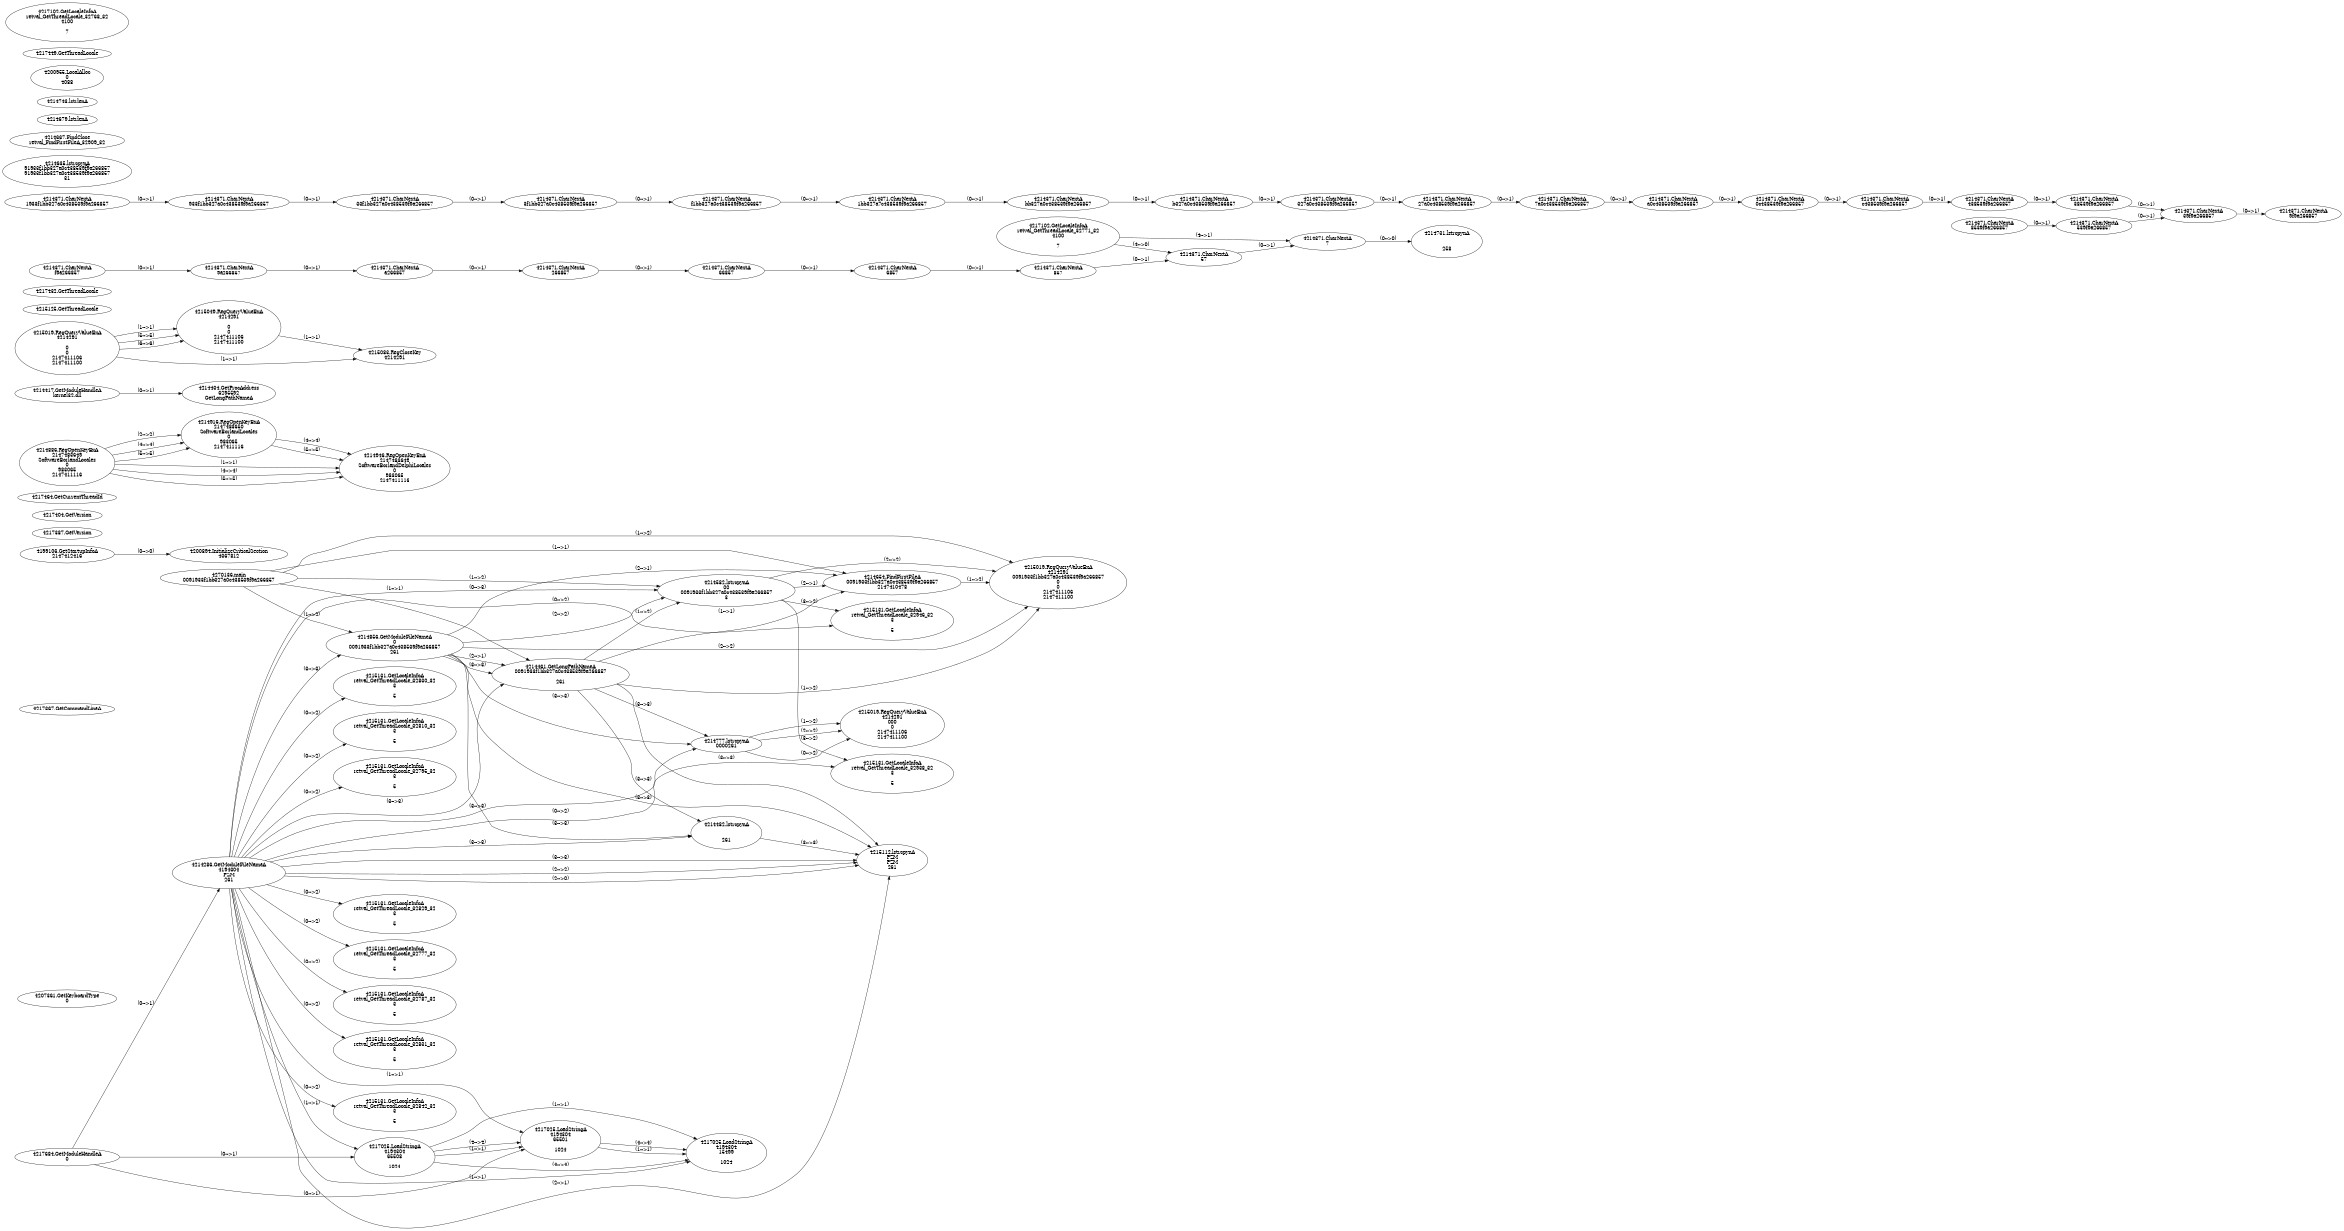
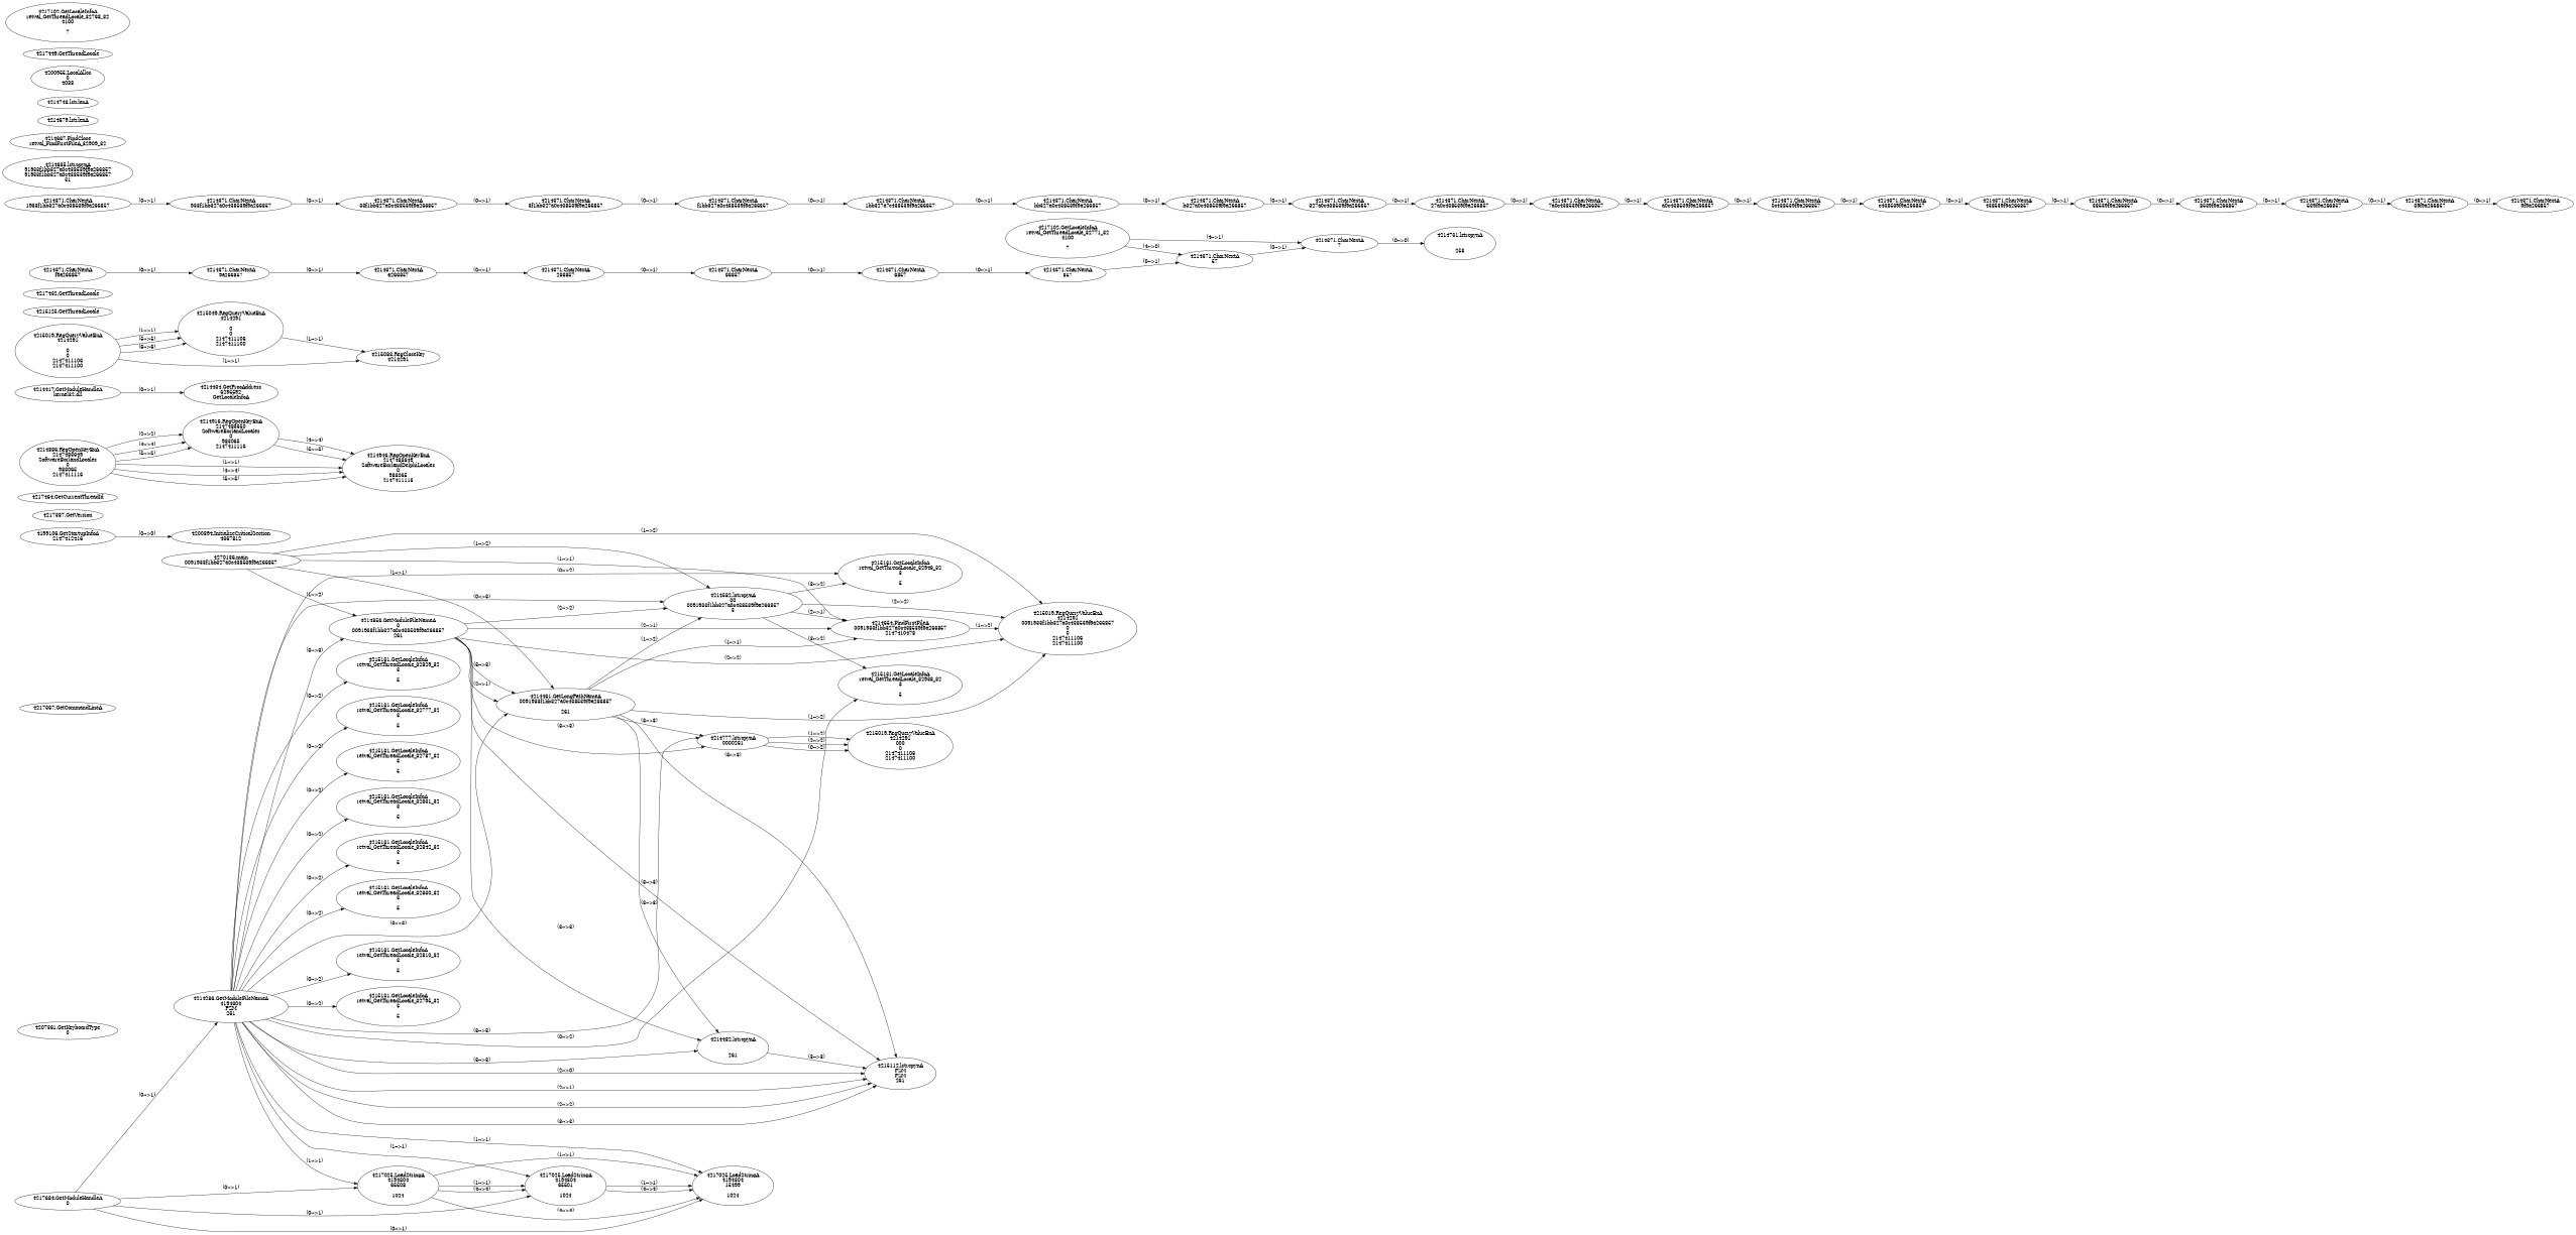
  digraph {
    fontname="DejaVu Serif"
    rankdir=LR
    node [fontname="DejaVu Serif"]
    edge [fontname="DejaVu Serif"]
    n1 [label="4270136.main\n0091933f1bb327a0c438539f9a266857"]
    n2 [label="4214856.GetModuleFileNameA\n0\n0091933f1bb327a0c438539f9a266857\n261"]
    n3 [label="4214461.GetLongPathNameA\n0091933f1bb327a0c438539f9a266857\n\n261"]
    n4 [label="4214582.lstrcpynA\n00\n0091933f1bb327a0c438539f9a266857\n3"]
    n5 [label="4214654.FindFirstFileA\n0091933f1bb327a0c438539f9a266857\n2147410478"]
    n6 [label="4215019.RegQueryValueExA\n4214291\n0091933f1bb327a0c438539f9a266857\n0\n0\n2147411106\n2147411100"]
    n7 [label="4214482.lstrcpynA\n\n\n261"]
    n8 [label="4215112.lstrcpynA\nPZM\nPZM\n261"]
    n9 [label="4214777.lstrcpynA\n0000261"]
    n10 [label="4215131.GetLocaleInfoA\nretval_GetThreadLocale_32946_32\n3\n\n5"]
    n11 [label="4215131.GetLocaleInfoA\nretval_GetThreadLocale_32938_32\n3\n\n5"]
    n12 [label="4217684.GetModuleHandleA\n0"]
    n13 [label="4214286.GetModuleFileNameA\n4194304\nPZM\n261"]
    n14 [label="4217025.LoadStringA\n4194304\n65508\n\n1024"]
    n15 [label="4217025.LoadStringA\n4194304\n65501\n\n1024"]
    n16 [label="4217025.LoadStringA\n4194304\n15499\n\n1024"]
    n17 [label="4215131.GetLocaleInfoA\nretval_GetThreadLocale_32829_32\n3\n\n5"]
    n18 [label="4215131.GetLocaleInfoA\nretval_GetThreadLocale_32777_32\n3\n\n5"]
    n19 [label="4215131.GetLocaleInfoA\nretval_GetThreadLocale_32787_32\n3\n\n5"]
    n20 [label="4215131.GetLocaleInfoA\nretval_GetThreadLocale_32831_32\n3\n\n5"]
    n21 [label="4215131.GetLocaleInfoA\nretval_GetThreadLocale_32842_32\n3\n\n5"]
    n22 [label="4215131.GetLocaleInfoA\nretval_GetThreadLocale_32830_32\n3\n\n5"]
    n23 [label="4215131.GetLocaleInfoA\nretval_GetThreadLocale_32810_32\n3\n\n5"]
    n24 [label="4215131.GetLocaleInfoA\nretval_GetThreadLocale_32795_32\n3\n\n5"]
    n25 [label="4207361.GetKeyboardType\n0"]
    n26 [label="4217367.GetCommandLineA\n"]
    n27 [label="4199106.GetStartupInfoA\n2147412416"]
    n28 [label="4200894.InitializeCriticalSection\n4367812"]
    n29 [label="4217387.GetVersion\n"]
-   n30 [label="4217404.GetVersion\n"]
    n31 [label="4217464.GetCurrentThreadId\n"]
    n32 [label="4215019.RegQueryValueExA\n4214291\n000\n0\n2147411106\n2147411100"]
    n33 [label="4214886.RegOpenKeyExA\n2147483649\nSoftware\Borland\Locales\n0\n983065\n2147411116"]
    n34 [label="4214916.RegOpenKeyExA\n2147483650\nSoftware\Borland\Locales\n0\n983065\n2147411116"]
    n35 [label="4214946.RegOpenKeyExA\n2147483649\nSoftware\Borland\Delphi\Locales\n0\n983065\n2147411116"]
    n36 [label="4214417.GetModuleHandleA\nkernel32.dll"]
-   n37 [label="4214434.GetProcAddress\n6295592\nGetLongPathNameA"]
+   n37 [label="4214434.GetProcAddress\n6295592\nGetLocaleInfoA"]
    n38 [label="4215019.RegQueryValueExA\n4214291\n\n0\n0\n2147411106\n2147411100"]
    n39 [label="4215049.RegQueryValueExA\n4214291\n\n0\n0\n2147411106\n2147411100"]
    n40 [label="4215083.RegCloseKey\n4214291"]
    n41 [label="4215125.GetThreadLocale\n"]
    n42 [label="4217432.GetThreadLocale\n"]
    n43 [label="4217102.GetLocaleInfoA\nretval_GetThreadLocale_32771_32\n4100\n\n7"]
    n44 [label="4214371.CharNextA\n57"]
    n45 [label="4214371.CharNextA\n7"]
    n46 [label="4214731.lstrcpynA\n\n\n258"]
    n47 [label="4214371.CharNextA\n1933f1bb327a0c438539f9a266857"]
    n48 [label="4214371.CharNextA\n933f1bb327a0c438539f9a266857"]
    n49 [label="4214371.CharNextA\n33f1bb327a0c438539f9a266857"]
    n50 [label="4214371.CharNextA\n3f1bb327a0c438539f9a266857"]
    n51 [label="4214371.CharNextA\nf1bb327a0c438539f9a266857"]
    n52 [label="4214371.CharNextA\n1bb327a7c438539f9a266857"]
    n53 [label="4214371.CharNextA\nbb327a0c438539f9a266857"]
    n54 [label="4214371.CharNextA\nb327a0c438539f9a266857"]
    n55 [label="4214371.CharNextA\n327a0c438539f9a266857"]
    n56 [label="4214371.CharNextA\n27a0c438539f9a266857"]
    n57 [label="4214371.CharNextA\n7a0c438539f9a266857"]
    n58 [label="4214371.CharNextA\na0c438539f9a266857"]
    n59 [label="4214371.CharNextA\n0c438539f9a266857"]
    n60 [label="4214371.CharNextA\nc438539f9a266857"]
    n61 [label="4214371.CharNextA\n438539f9a266857"]
    n62 [label="4214371.CharNextA\n38539f9a266857"]
    n63 [label="4214371.CharNextA\n8539f9a266857"]
    n64 [label="4214371.CharNextA\n539f9a266857"]
    n65 [label="4214371.CharNextA\n39f9a266857"]
    n66 [label="4214371.CharNextA\n9f9a266857"]
    n67 [label="4214371.CharNextA\nf9a266857"]
    n68 [label="4214371.CharNextA\n9a266857"]
    n69 [label="4214371.CharNextA\na266857"]
    n70 [label="4214371.CharNextA\n266857"]
    n71 [label="4214371.CharNextA\n66857"]
    n72 [label="4214371.CharNextA\n6857"]
    n73 [label="4214371.CharNextA\n857"]
    n74 [label="4214635.lstrcpynA\n91933f1bb327a0c438539f9a266857\n91933f1bb327a0c438539f9a266857\n31"]
    n75 [label="4214667.FindClose\nretval_FindFirstFileA_32909_32"]
    n76 [label="4214679.lstrlenA\n"]
    n77 [label="4214743.lstrlenA\n"]
    n78 [label="4200955.LocalAlloc\n0\n4088"]
    n79 [label="4217449.GetThreadLocale\n"]
    n80 [label="4217102.GetLocaleInfoA\nretval_GetThreadLocale_32768_32\n4100\n\n7"]
    n1 -> n2 [label="(1-->2)"]
    n1 -> n3 [label="(1-->1)"]
    n1 -> n4 [label="(1-->2)"]
    n1 -> n5 [label="(1-->1)"]
    n1 -> n6 [label="(1-->2)"]
    n2 -> n3 [label="(2-->1)"]
    n2 -> n3 [label="(3-->3)"]
    n2 -> n4 [label="(2-->2)"]
    n2 -> n5 [label="(2-->1)"]
    n2 -> n6 [label="(2-->2)"]
    n2 -> n7 [label="(3-->3)"]
    n2 -> n8 [label="(3-->3)"]
    n2 -> n9 [label="(3-->3)"]
    n3 -> n4 [label="(1-->2)"]
    n3 -> n5 [label="(1-->1)"]
    n3 -> n6 [label="(1-->2)"]
    n3 -> n7 [label="(3-->3)"]
    n3 -> n8 [label="(3-->3)"]
    n3 -> n9 [label="(3-->3)"]
    n4 -> n5 [label="(2-->1)"]
    n4 -> n6 [label="(2-->2)"]
    n4 -> n10 [label="(3-->2)"]
    n4 -> n11 [label="(3-->2)"]
    n5 -> n6 [label="(1-->2)"]
    n7 -> n8 [label="(3-->3)"]
    n9 -> n32 [label="(1-->2)"]
    n9 -> n32 [label="(2-->2)"]
    n9 -> n32 [label="(0-->2)"]
    n12 -> n13 [label="(0-->1)"]
    n12 -> n14 [label="(0-->1)"]
    n12 -> n15 [label="(0-->1)"]
+   n12 -> n16 [label="(0-->1)"]
    n13 -> n2 [label="(3-->3)"]
    n13 -> n3 [label="(3-->3)"]
    n13 -> n4 [label="(0-->3)"]
    n13 -> n7 [label="(3-->3)"]
    n13 -> n8 [label="(2-->1)"]
    n13 -> n8 [label="(2-->2)"]
    n13 -> n8 [label="(3-->3)"]
    n13 -> n8 [label="(2-->0)"]
    n13 -> n9 [label="(3-->3)"]
    n13 -> n10 [label="(0-->2)"]
    n13 -> n11 [label="(0-->2)"]
    n13 -> n14 [label="(1-->1)"]
    n13 -> n15 [label="(1-->1)"]
    n13 -> n16 [label="(1-->1)"]
    n13 -> n17 [label="(0-->2)"]
    n13 -> n18 [label="(0-->2)"]
    n13 -> n19 [label="(0-->2)"]
    n13 -> n20 [label="(0-->2)"]
    n13 -> n21 [label="(0-->2)"]
    n13 -> n22 [label="(0-->2)"]
    n13 -> n23 [label="(0-->2)"]
    n13 -> n24 [label="(0-->2)"]
    n14 -> n15 [label="(1-->1)"]
    n14 -> n15 [label="(4-->4)"]
    n14 -> n16 [label="(1-->1)"]
    n14 -> n16 [label="(4-->4)"]
    n15 -> n16 [label="(1-->1)"]
    n15 -> n16 [label="(4-->4)"]
    n27 -> n28 [label="(0-->0)"]
    n33 -> n34 [label="(2-->2)"]
    n33 -> n34 [label="(4-->4)"]
    n33 -> n34 [label="(5-->5)"]
    n33 -> n35 [label="(1-->1)"]
    n33 -> n35 [label="(4-->4)"]
    n33 -> n35 [label="(5-->5)"]
    n34 -> n35 [label="(4-->4)"]
    n34 -> n35 [label="(5-->5)"]
    n36 -> n37 [label="(0-->1)"]
    n38 -> n39 [label="(1-->1)"]
    n38 -> n39 [label="(5-->5)"]
    n38 -> n39 [label="(6-->6)"]
    n38 -> n40 [label="(1-->1)"]
    n39 -> n40 [label="(1-->1)"]
    n43 -> n44 [label="(4-->0)"]
    n43 -> n45 [label="(4-->1)"]
    n44 -> n45 [label="(0-->1)"]
    n45 -> n46 [label="(0-->0)"]
    n47 -> n48 [label="(0-->1)"]
    n48 -> n49 [label="(0-->1)"]
    n49 -> n50 [label="(0-->1)"]
    n50 -> n51 [label="(0-->1)"]
    n51 -> n52 [label="(0-->1)"]
    n52 -> n53 [label="(0-->1)"]
    n53 -> n54 [label="(0-->1)"]
    n54 -> n55 [label="(0-->1)"]
    n55 -> n56 [label="(0-->1)"]
    n56 -> n57 [label="(0-->1)"]
    n57 -> n58 [label="(0-->1)"]
    n58 -> n59 [label="(0-->1)"]
    n59 -> n60 [label="(0-->1)"]
    n60 -> n61 [label="(0-->1)"]
    n61 -> n62 [label="(0-->1)"]
-   n62 -> n65 [label="(0-->1)"]
+   n62 -> n63 [label="(0-->1)"]
    n63 -> n64 [label="(0-->1)"]
    n64 -> n65 [label="(0-->1)"]
    n65 -> n66 [label="(0-->1)"]
    n67 -> n68 [label="(0-->1)"]
    n68 -> n69 [label="(0-->1)"]
    n69 -> n70 [label="(0-->1)"]
    n70 -> n71 [label="(0-->1)"]
    n71 -> n72 [label="(0-->1)"]
    n72 -> n73 [label="(0-->1)"]
    n73 -> n44 [label="(0-->1)"]
  }
